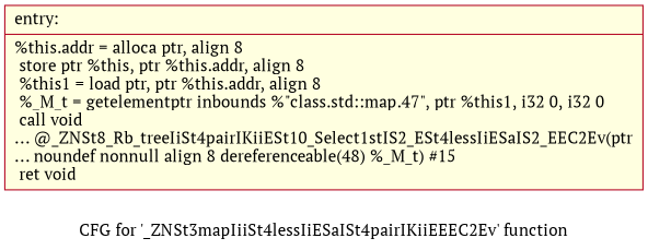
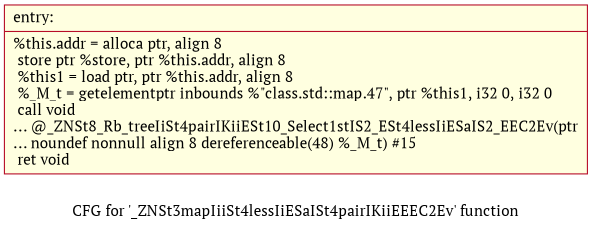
  digraph {
    label="CFG for '_ZNSt3mapIiiSt4lessIiESaISt4pairIKiiEEEC2Ev' function"
    fontname="PT Serif"
-   n1 [color="#b70d28ff" fillcolor=lightyellow fontname="PT Serif" label="{entry:\l|  %this.addr = alloca ptr, align 8\l  store ptr %this, ptr %this.addr, align 8\l  %this1 = load ptr, ptr %this.addr, align 8\l  %_M_t = getelementptr inbounds %\"class.std::map.47\", ptr %this1, i32 0, i32 0\l  call void\l... @_ZNSt8_Rb_treeIiSt4pairIKiiESt10_Select1stIS2_ESt4lessIiESaIS2_EEC2Ev(ptr\l... noundef nonnull align 8 dereferenceable(48) %_M_t) #15\l  ret void\l}" shape=record style=filled]
+   n1 [color="#b70d28ff" fillcolor=lightyellow fontname="PT Serif" label="{entry:\l|  %this.addr = alloca ptr, align 8\l  store ptr %store, ptr %this.addr, align 8\l  %this1 = load ptr, ptr %this.addr, align 8\l  %_M_t = getelementptr inbounds %\"class.std::map.47\", ptr %this1, i32 0, i32 0\l  call void\l... @_ZNSt8_Rb_treeIiSt4pairIKiiESt10_Select1stIS2_ESt4lessIiESaIS2_EEC2Ev(ptr\l... noundef nonnull align 8 dereferenceable(48) %_M_t) #15\l  ret void\l}" shape=record style=filled]
  }
